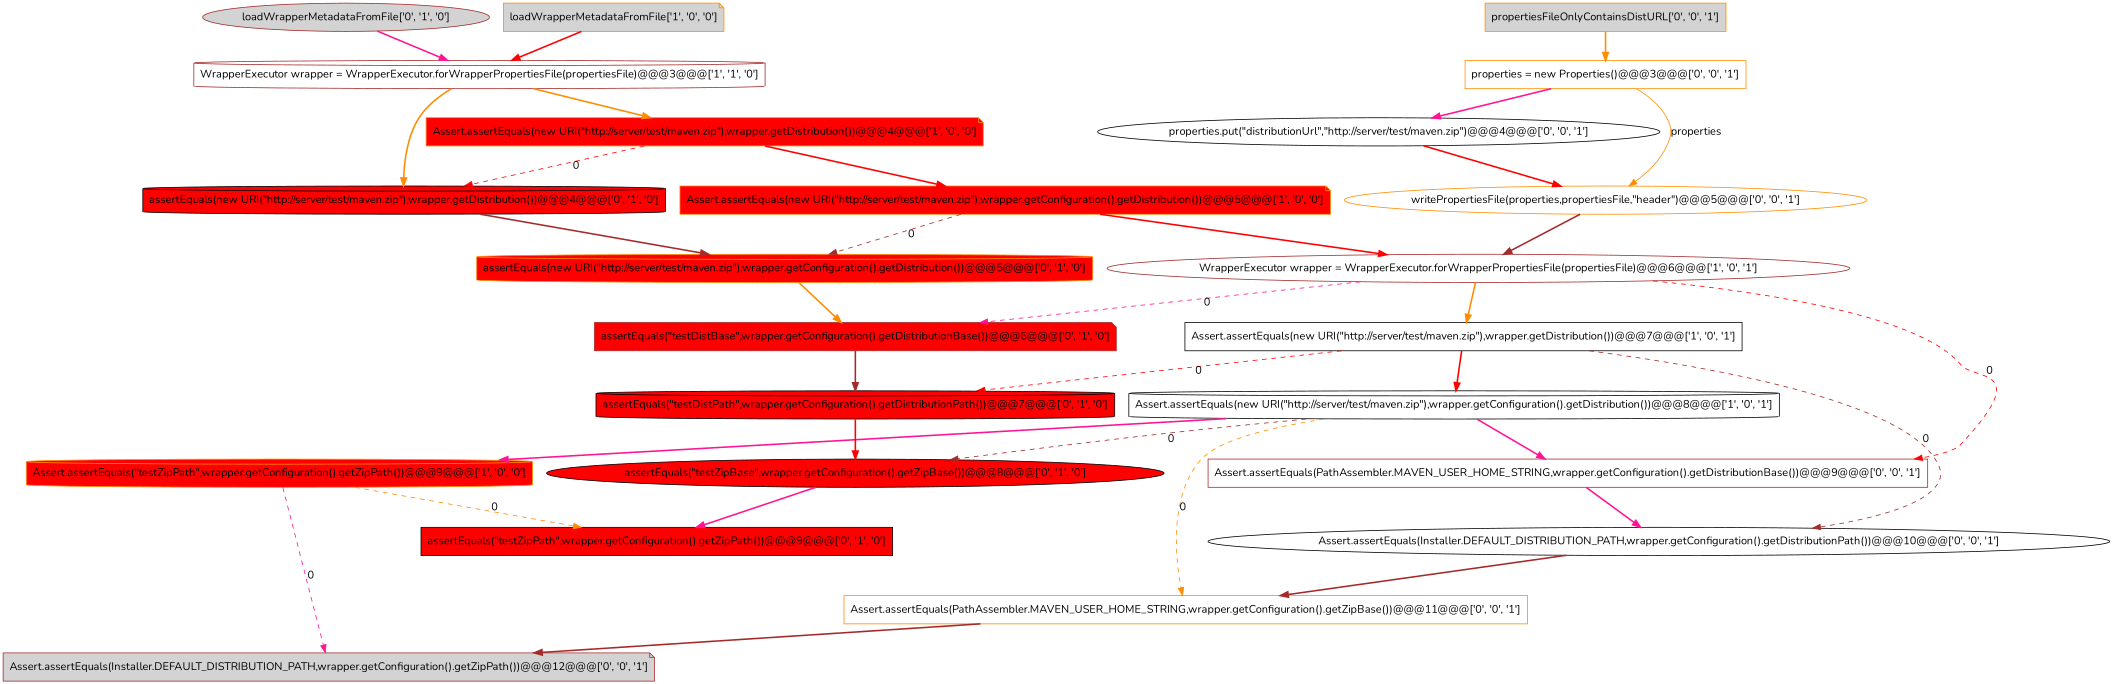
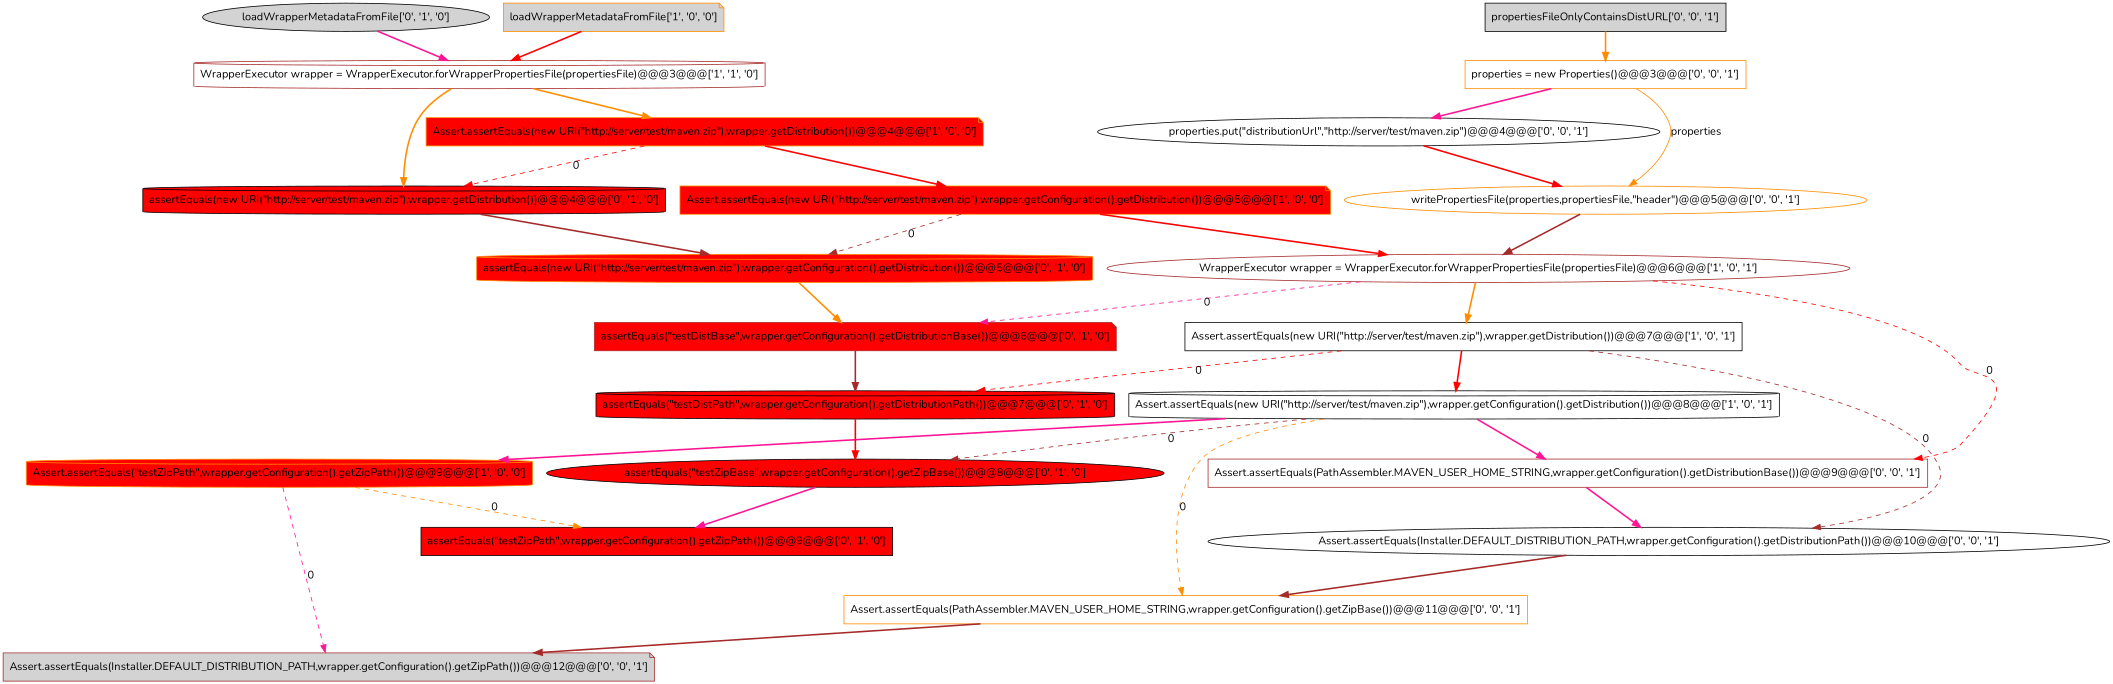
  digraph {
    fontname=Nunito
    node [color=darkorange fillcolor=white fontname=Nunito shape=cylinder style=filled]
    edge [color=red fontname=Nunito style=bold]
    n1 [color=black label="Assert.assertEquals(new URI(\"http://server/test/maven.zip\"),wrapper.getConfiguration().getDistribution())@@@8@@@['1', '0', '1']"]
    n2 [fillcolor=red label="Assert.assertEquals(\"testZipPath\",wrapper.getConfiguration().getZipPath())@@@9@@@['1', '0', '0']"]
    n3 [color=brown label="Assert.assertEquals(PathAssembler.MAVEN_USER_HOME_STRING,wrapper.getConfiguration().getDistributionBase())@@@9@@@['0', '0', '1']" shape=box]
    n4 [color=black fillcolor=red label="assertEquals(\"testZipBase\",wrapper.getConfiguration().getZipBase())@@@8@@@['0', '1', '0']" shape=ellipse]
    n5 [label="Assert.assertEquals(PathAssembler.MAVEN_USER_HOME_STRING,wrapper.getConfiguration().getZipBase())@@@11@@@['0', '0', '1']" shape=box]
    n6 [color=black fillcolor=red label="assertEquals(\"testZipPath\",wrapper.getConfiguration().getZipPath())@@@9@@@['0', '1', '0']" shape=box]
    n7 [color=brown fillcolor=lightgray label="Assert.assertEquals(Installer.DEFAULT_DISTRIBUTION_PATH,wrapper.getConfiguration().getZipPath())@@@12@@@['0', '0', '1']" shape=note]
    n8 [color=black label="Assert.assertEquals(Installer.DEFAULT_DISTRIBUTION_PATH,wrapper.getConfiguration().getDistributionPath())@@@10@@@['0', '0', '1']" shape=ellipse]
    n9 [color=black fillcolor=red label="assertEquals(new URI(\"http://server/test/maven.zip\"),wrapper.getDistribution())@@@4@@@['0', '1', '0']"]
    n10 [fillcolor=red label="assertEquals(new URI(\"http://server/test/maven.zip\"),wrapper.getConfiguration().getDistribution())@@@5@@@['0', '1', '0']"]
    n11 [color=brown fillcolor=red label="assertEquals(\"testDistBase\",wrapper.getConfiguration().getDistributionBase())@@@6@@@['0', '1', '0']" shape=note]
    n12 [fillcolor=red label="Assert.assertEquals(new URI(\"http://server/test/maven.zip\"),wrapper.getDistribution())@@@4@@@['1', '0', '0']" shape=note]
    n13 [fillcolor=red label="Assert.assertEquals(new URI(\"http://server/test/maven.zip\"),wrapper.getConfiguration().getDistribution())@@@5@@@['1', '0', '0']" shape=note]
    n14 [color=brown label="WrapperExecutor wrapper = WrapperExecutor.forWrapperPropertiesFile(propertiesFile)@@@6@@@['1', '0', '1']" shape=ellipse]
    n15 [color=black label="Assert.assertEquals(new URI(\"http://server/test/maven.zip\"),wrapper.getDistribution())@@@7@@@['1', '0', '1']" shape=box]
    n16 [label="writePropertiesFile(properties,propertiesFile,\"header\")@@@5@@@['0', '0', '1']" shape=ellipse]
    n17 [color=black label="properties.put(\"distributionUrl\",\"http://server/test/maven.zip\")@@@4@@@['0', '0', '1']" shape=ellipse]
-   n18 [color=brown fillcolor=lightgray label="loadWrapperMetadataFromFile['0', '1', '0']" shape=ellipse]
+   n18 [color=black fillcolor=lightgray label="loadWrapperMetadataFromFile['0', '1', '0']" shape=ellipse]
    n19 [color=brown label="WrapperExecutor wrapper = WrapperExecutor.forWrapperPropertiesFile(propertiesFile)@@@3@@@['1', '1', '0']"]
    n20 [label="properties = new Properties()@@@3@@@['0', '0', '1']" shape=box]
    n21 [color=black fillcolor=red label="assertEquals(\"testDistPath\",wrapper.getConfiguration().getDistributionPath())@@@7@@@['0', '1', '0']"]
    n22 [fillcolor=lightgray label="loadWrapperMetadataFromFile['1', '0', '0']" shape=note]
-   n23 [fillcolor=lightgray label="propertiesFileOnlyContainsDistURL['0', '0', '1']" shape=box]
+   n23 [color=black fillcolor=lightgray label="propertiesFileOnlyContainsDistURL['0', '0', '1']" shape=box]
    n1 -> n2 [color=deeppink]
    n1 -> n3 [color=deeppink]
    n1 -> n4 [color=brown label=0 style=dashed]
    n1 -> n5 [color=darkorange label=0 style=dashed]
    n2 -> n6 [color=darkorange label=0 style=dashed]
    n2 -> n7 [color=deeppink label=0 style=dashed]
    n3 -> n8 [color=deeppink]
    n4 -> n6 [color=deeppink]
    n5 -> n7 [color=brown]
    n8 -> n5 [color=brown]
    n9 -> n10 [color=brown]
    n10 -> n11 [color=darkorange]
    n11 -> n21 [color=brown]
    n12 -> n9 [label=0 style=dashed]
    n12 -> n13
    n13 -> n10 [color=brown label=0 style=dashed]
    n13 -> n14
    n14 -> n3 [label=0 style=dashed]
    n14 -> n11 [color=deeppink label=0 style=dashed]
    n14 -> n15 [color=darkorange]
    n15 -> n1
    n15 -> n8 [color=brown label=0 style=dashed]
    n15 -> n21 [label=0 style=dashed]
    n16 -> n14 [color=brown]
    n17 -> n16
    n18 -> n19 [color=deeppink]
    n19 -> n9 [color=darkorange]
    n19 -> n12 [color=darkorange]
    n20 -> n16 [color=darkorange label=properties style=solid]
    n20 -> n17 [color=deeppink]
    n21 -> n4
    n22 -> n19
    n23 -> n20 [color=darkorange]
  }
